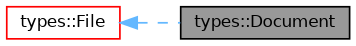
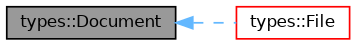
  digraph {
    rankdir=LR
    node [fontname=Helvetica fontsize=10 shape=box style=filled]
    n1 [color=black fillcolor=grey60 fontcolor=black height=0.2 label="types::Document" width=0.4]
    n2 [color=red fillcolor=white height=0.2 label="types::File" width=0.4]
-   n2 -> n1 [color=steelblue1 dir=back fontname=Helvetica fontsize=10 labelfontname=Helvetica labelfontsize=10 style=dashed]
+   n1 -> n2 [color=steelblue1 dir=back fontname=Helvetica fontsize=10 labelfontname=Helvetica labelfontsize=10 style=dashed]
  }
